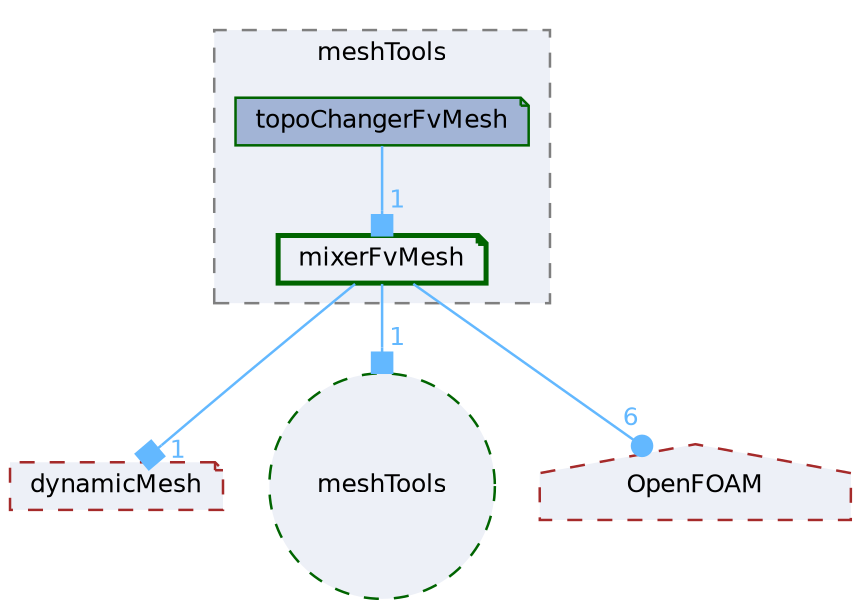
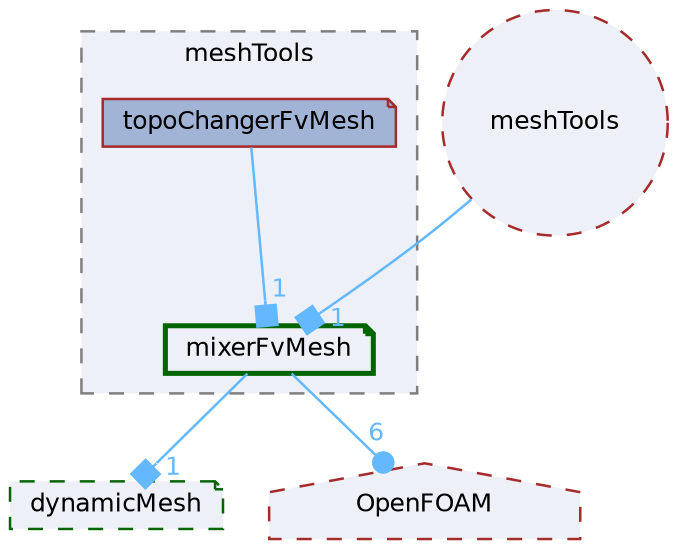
  digraph {
    compound=true
    node [color=darkgreen fillcolor="#edf0f7" fontname=Helvetica fontsize=10 shape=note style="filled,dashed"]
    edge [arrowhead=box color=steelblue1 fontcolor=steelblue1 fontname=Helvetica fontsize=10 headlabel=1 labeldistance=1.5 labelfontname=Helvetica labelfontsize=10]
-   n1 [fillcolor="#a2b4d6" height=0.2 label=topoChangerFvMesh style=filled width=0.4]
+   n1 [color=brown fillcolor="#a2b4d6" height=0.2 label=topoChangerFvMesh style=filled width=0.4]
    n2 [height=0.2 label=mixerFvMesh style="filled,bold" width=0.4]
-   n3 [color=brown height=0.2 label=dynamicMesh width=0.4]
-   n4 [height=0.2 label=meshTools shape=circle width=0.4]
+   n3 [height=0.2 label=dynamicMesh width=0.4]
+   n4 [color=brown height=0.2 label=meshTools shape=circle width=0.4]
    n5 [color=brown height=0.2 label=OpenFOAM shape=house width=0.4]
    subgraph cluster_1 {
      bgcolor="#edf0f7"
      fontname=Helvetica
      fontsize=10
      label=meshTools
      pencolor=grey50
      style="filled,dashed"
      n1
      n2
    }
    n1 -> n2
    n2 -> n3
-   n2 -> n4
+   n4 -> n2
    n2 -> n5 [arrowhead=dot headlabel=6]
  }
